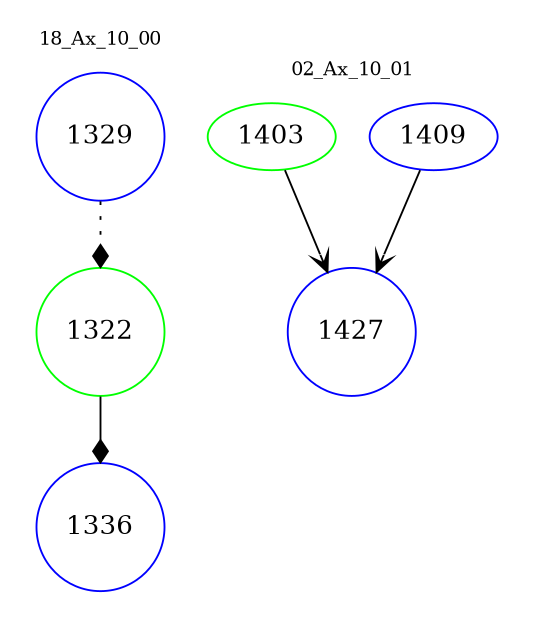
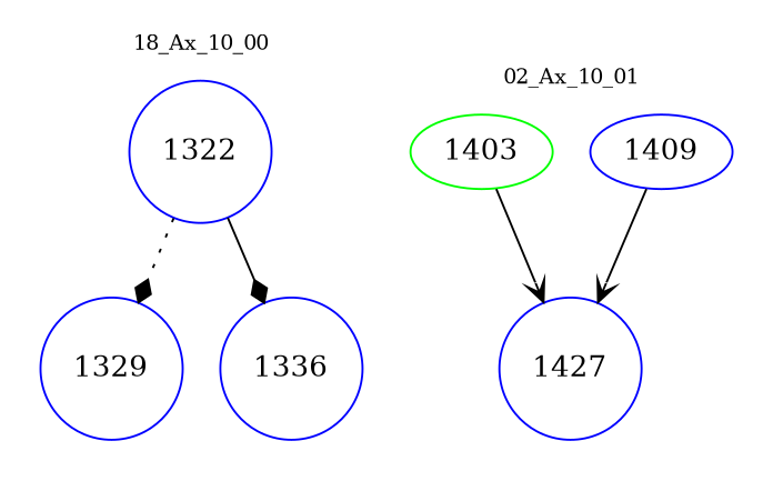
  digraph {
    node [color=blue shape=circle]
    edge [arrowhead=diamond color=black style=solid]
    n1 [label=1329]
-   n2 [color=green label=1322]
+   n2 [label=1322]
    n3 [label=1336]
    n4 [label=1409 shape=ellipse]
    n5 [color=green label=1403 shape=ellipse]
    n6 [label=1427]
    subgraph cluster_1 {
      color=white
      fontsize=10
      label="18_Ax_10_00"
      n1
      n2
      n3
    }
    subgraph cluster_2 {
      color=white
      fontsize=10
      label="02_Ax_10_01"
      n4
      n5
      n6
    }
-   n1 -> n2 [style=dotted]
+   n2 -> n1 [style=dotted]
    n2 -> n3
    n4 -> n6 [arrowhead=vee]
    n5 -> n6 [arrowhead=vee]
  }
